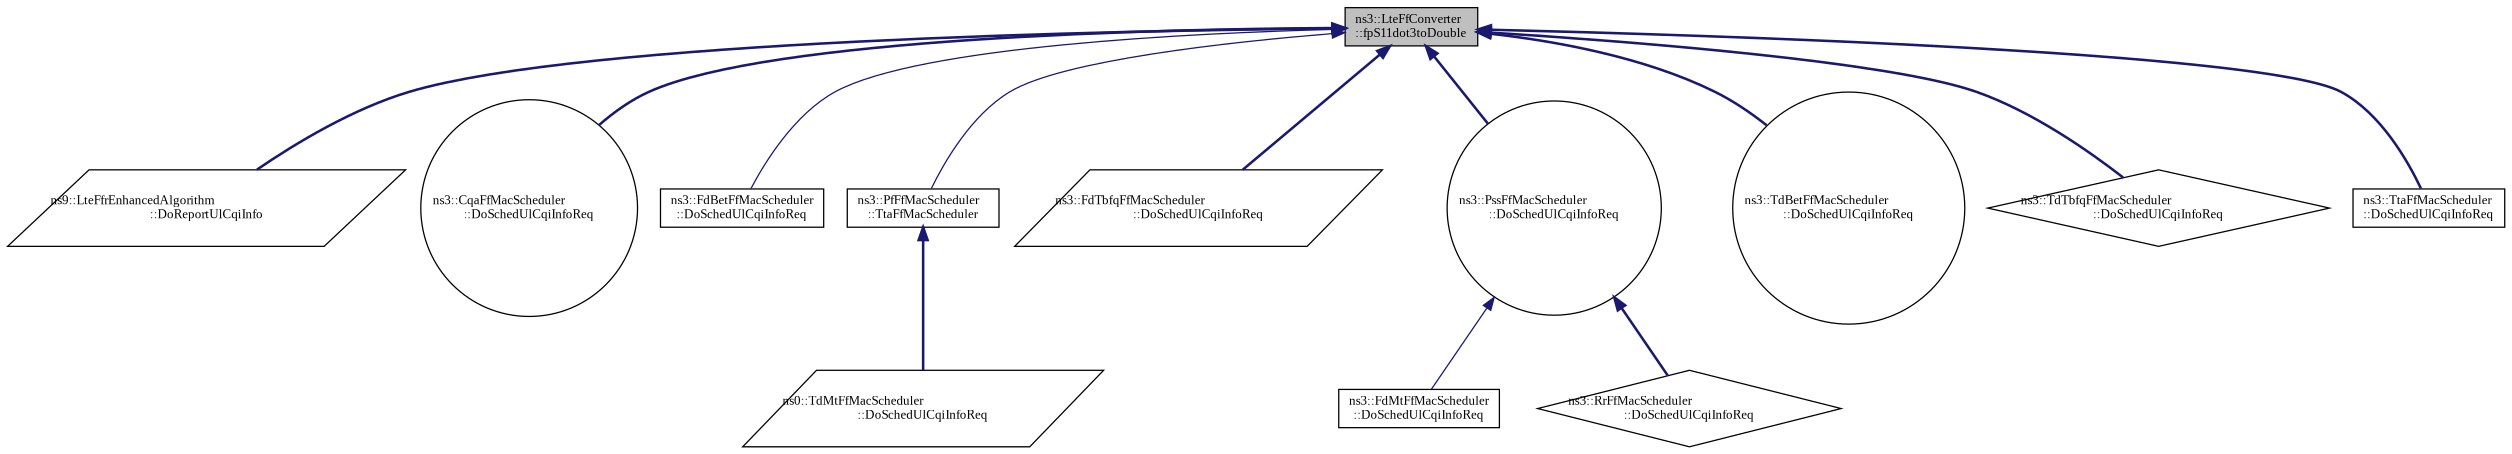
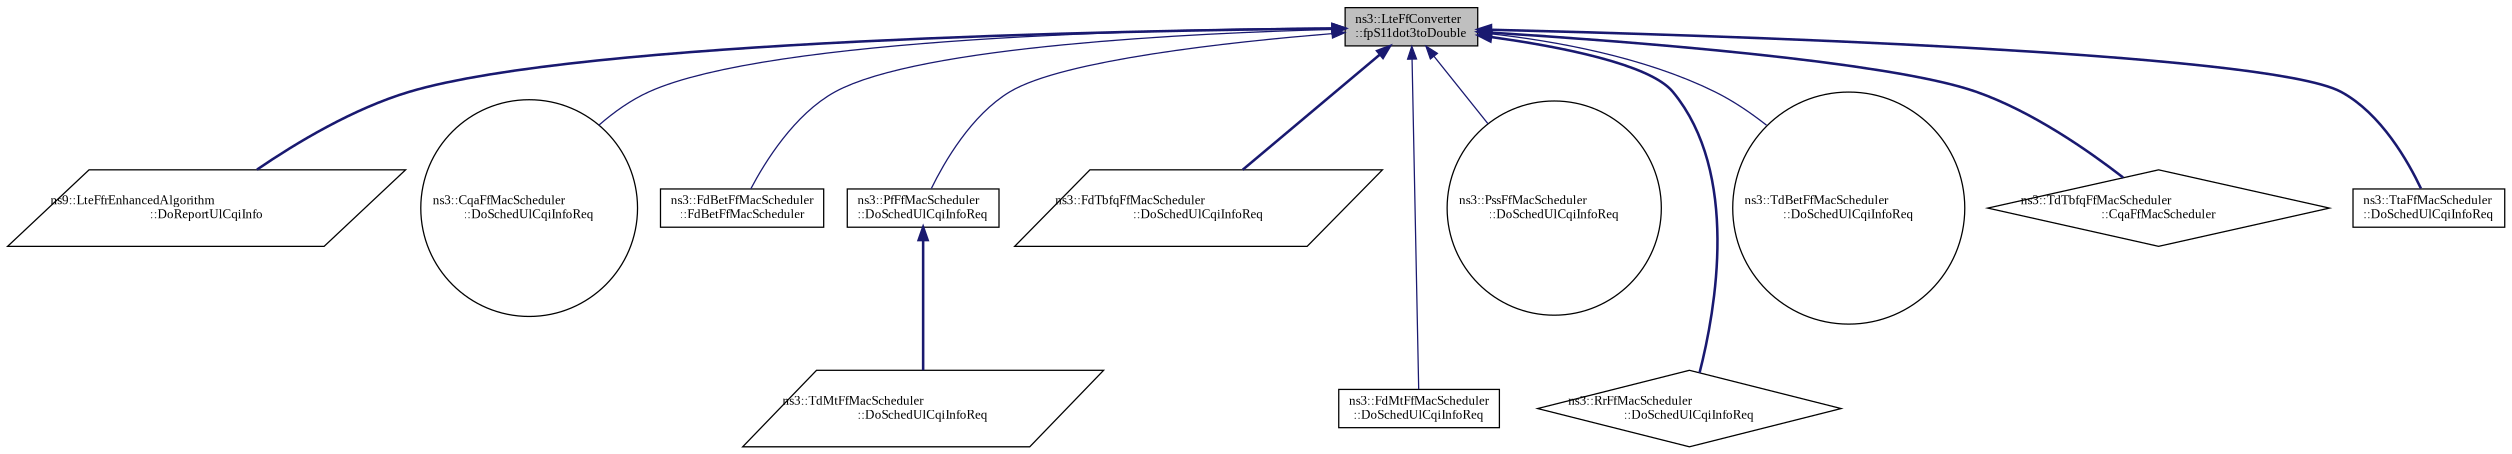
  digraph {
    fontname="Liberation Serif"
    rankdir=TB
    node [color=black fillcolor=white fontname="Liberation Serif" fontsize=10 shape=box style=filled]
    edge [color=midnightblue dir=back fontname="Liberation Serif" fontsize=10 labelfontname=Helvetica labelfontsize=10 style=bold]
    n1 [fillcolor=grey75 fontcolor=black height=0.2 label="ns3::LteFfConverter\l::fpS11dot3toDouble" width=0.4]
    n2 [height=0.2 label="ns9::LteFfrEnhancedAlgorithm\l::DoReportUlCqiInfo" shape=parallelogram width=0.4]
    n3 [height=0.2 label="ns3::CqaFfMacScheduler\l::DoSchedUlCqiInfoReq" shape=circle width=0.4]
-   n4 [height=0.2 label="ns3::FdBetFfMacScheduler\l::DoSchedUlCqiInfoReq" width=0.4]
+   n4 [height=0.2 label="ns3::FdBetFfMacScheduler\l::FdBetFfMacScheduler" width=0.4]
    n5 [height=0.2 label="ns3::FdMtFfMacScheduler\l::DoSchedUlCqiInfoReq" width=0.4]
    n6 [height=0.2 label="ns3::FdTbfqFfMacScheduler\l::DoSchedUlCqiInfoReq" shape=parallelogram width=0.4]
-   n7 [height=0.2 label="ns3::PfFfMacScheduler\l::TtaFfMacScheduler" width=0.4]
+   n7 [height=0.2 label="ns3::PfFfMacScheduler\l::DoSchedUlCqiInfoReq" width=0.4]
    n8 [height=0.2 label="ns3::PssFfMacScheduler\l::DoSchedUlCqiInfoReq" shape=circle width=0.4]
    n9 [height=0.2 label="ns3::RrFfMacScheduler\l::DoSchedUlCqiInfoReq" shape=diamond width=0.4]
    n10 [height=0.2 label="ns3::TdBetFfMacScheduler\l::DoSchedUlCqiInfoReq" shape=circle width=0.4]
-   n11 [height=0.2 label="ns3::TdTbfqFfMacScheduler\l::DoSchedUlCqiInfoReq" shape=diamond width=0.4]
+   n11 [height=0.2 label="ns3::TdTbfqFfMacScheduler\l::CqaFfMacScheduler" shape=diamond width=0.4]
    n12 [height=0.2 label="ns3::TtaFfMacScheduler\l::DoSchedUlCqiInfoReq" width=0.4]
-   n13 [height=0.2 label="ns0::TdMtFfMacScheduler\l::DoSchedUlCqiInfoReq" shape=parallelogram width=0.4]
+   n13 [height=0.2 label="ns3::TdMtFfMacScheduler\l::DoSchedUlCqiInfoReq" shape=parallelogram width=0.4]
    n1 -> n2
-   n1 -> n3
+   n1 -> n3 [style=solid]
    n1 -> n4 [style=solid]
-   n8 -> n5 [style=solid]
+   n1 -> n5 [style=solid]
    n1 -> n6
    n1 -> n7 [style=solid]
-   n1 -> n8
-   n8 -> n9
-   n1 -> n10
+   n1 -> n8 [style=solid]
+   n1 -> n9
+   n1 -> n10 [style=solid]
    n1 -> n11
    n1 -> n12
    n7 -> n13
  }
